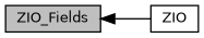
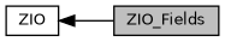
  digraph {
    rankdir=LR
    node [color=black fontname=Helvetica fontsize=10 shape=box style=filled]
    n1 [fillcolor=white height=0.2 label=ZIO width=0.4]
    n2 [fillcolor=grey75 fontcolor=black height=0.2 label=ZIO_Fields width=0.4]
-   n2 -> n1 [dir=back fontname=Helvetica fontsize=10 labelfontname=Helvetica labelfontsize=10 shape=plaintext style=solid]
+   n1 -> n2 [dir=back fontname=Helvetica fontsize=10 labelfontname=Helvetica labelfontsize=10 shape=plaintext style=solid]
  }
